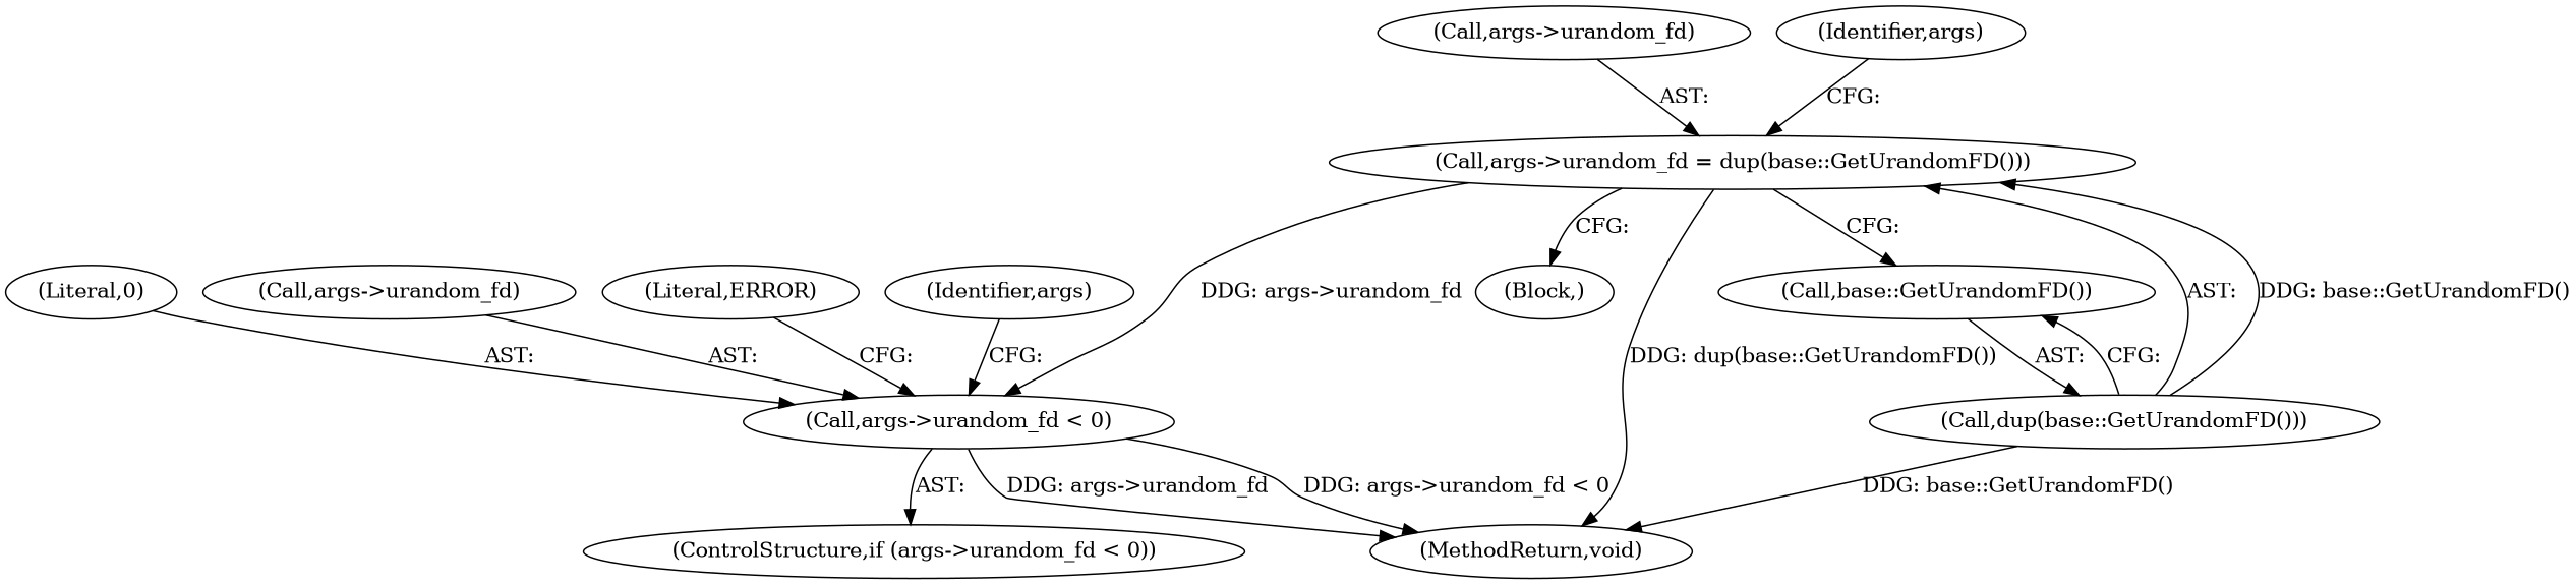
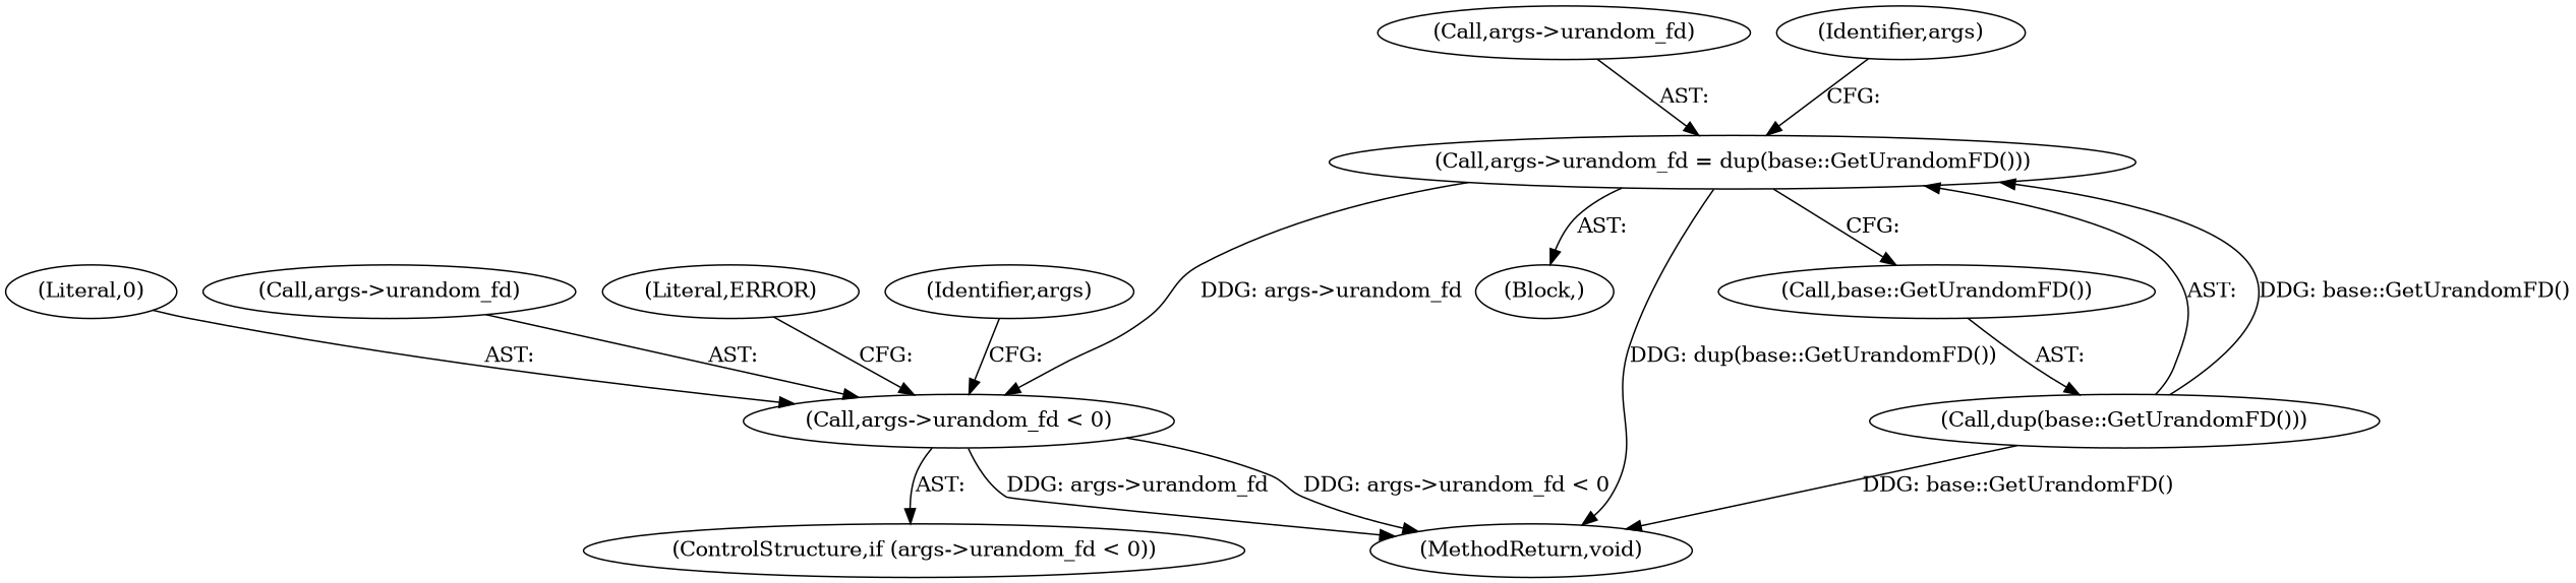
  digraph {
    n1 [label="(Call,args->urandom_fd = dup(base::GetUrandomFD()))"]
    n2 [label="(Call,args->urandom_fd < 0)"]
    n3 [label="(Block,)"]
    n4 [label="(MethodReturn,void)"]
    n5 [label="(Call,base::GetUrandomFD())"]
    n6 [label="(Call,dup(base::GetUrandomFD()))"]
    n7 [label="(ControlStructure,if (args->urandom_fd < 0))"]
    n8 [label="(Literal,0)"]
    n9 [label="(Call,args->urandom_fd)"]
    n10 [label="(Call,args->urandom_fd)"]
    n11 [label="(Identifier,args)"]
    n12 [label="(Literal,ERROR)"]
    n13 [label="(Identifier,args)"]
    n1 -> n2 [label="DDG: args->urandom_fd"]
-   n1 -> n3 [label="CFG: "]
+   n1 -> n3 [label="AST: "]
    n1 -> n4 [label="DDG: dup(base::GetUrandomFD())"]
    n1 -> n5 [label="CFG: "]
    n2 -> n4 [label="DDG: args->urandom_fd"]
    n2 -> n4 [label="DDG: args->urandom_fd < 0"]
    n2 -> n7 [label="AST: "]
    n5 -> n6 [label="AST: "]
    n6 -> n1 [label="AST: "]
    n6 -> n1 [label="DDG: base::GetUrandomFD()"]
    n6 -> n4 [label="DDG: base::GetUrandomFD()"]
-   n6 -> n5 [label="CFG: "]
    n8 -> n2 [label="AST: "]
    n9 -> n2 [label="AST: "]
    n10 -> n1 [label="AST: "]
    n11 -> n1 [label="CFG: "]
    n12 -> n2 [label="CFG: "]
    n13 -> n2 [label="CFG: "]
  }
